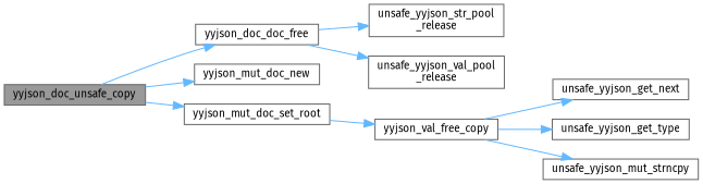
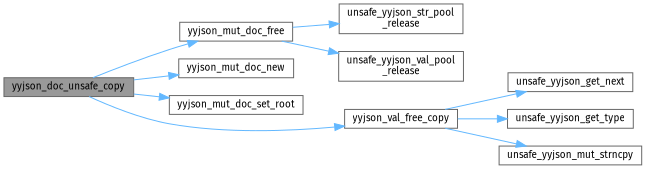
  digraph {
    fontname="Fira Sans"
    rankdir=LR
    node [color=grey40 fillcolor=white fontname="Fira Sans" fontsize=10 shape=box style=filled]
    edge [color=steelblue1 fontname="Fira Sans" fontsize=10 labelfontname=Helvetica labelfontsize=10 style=solid]
    n1 [color=gray40 fillcolor=grey60 fontcolor=black height=0.2 label=yyjson_doc_unsafe_copy width=0.4]
-   n2 [height=0.2 label=yyjson_doc_doc_free width=0.4]
+   n2 [height=0.2 label=yyjson_mut_doc_free width=0.4]
    n3 [height=0.2 label=yyjson_mut_doc_new width=0.4]
    n4 [height=0.2 label=yyjson_mut_doc_set_root width=0.4]
    n5 [height=0.2 label=yyjson_val_free_copy width=0.4]
    n6 [height=0.2 label="unsafe_yyjson_str_pool\l_release" width=0.4]
    n7 [height=0.2 label="unsafe_yyjson_val_pool\l_release" width=0.4]
    n8 [height=0.2 label=unsafe_yyjson_get_next width=0.4]
    n9 [height=0.2 label=unsafe_yyjson_get_type width=0.4]
    n10 [height=0.2 label=unsafe_yyjson_mut_strncpy width=0.4]
    n1 -> n2
    n1 -> n3
    n1 -> n4
-   n4 -> n5
+   n1 -> n5
    n2 -> n6
    n2 -> n7
    n5 -> n8
    n5 -> n9
    n5 -> n10
  }
